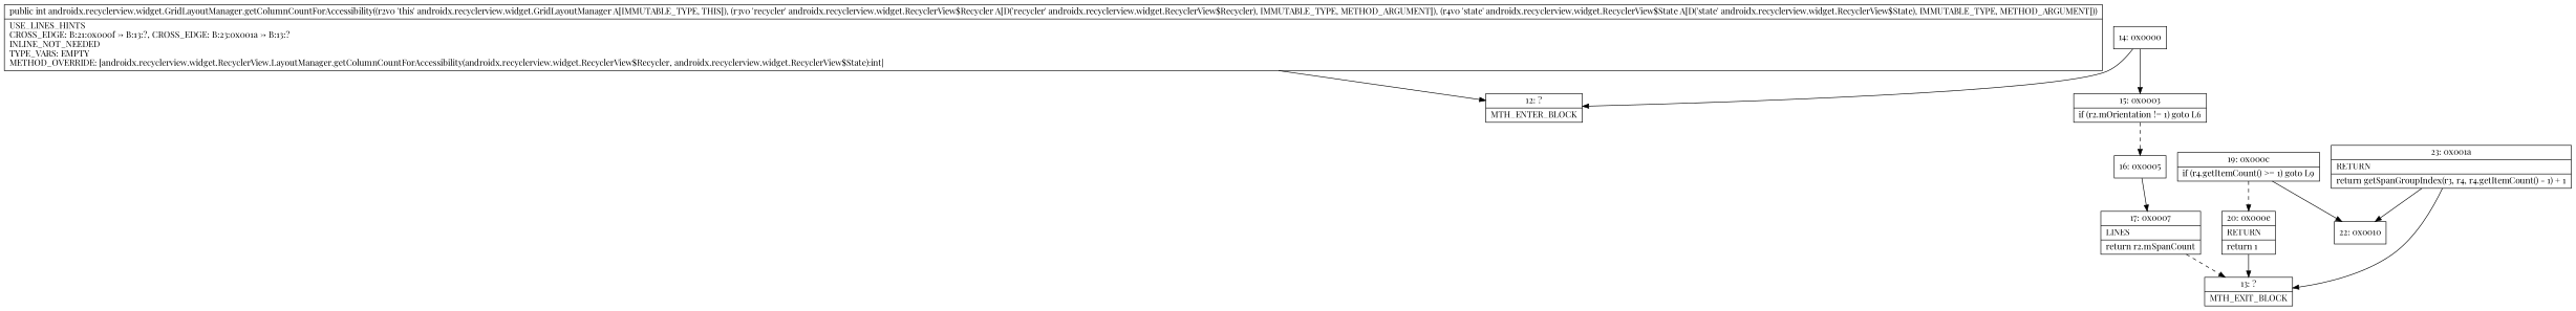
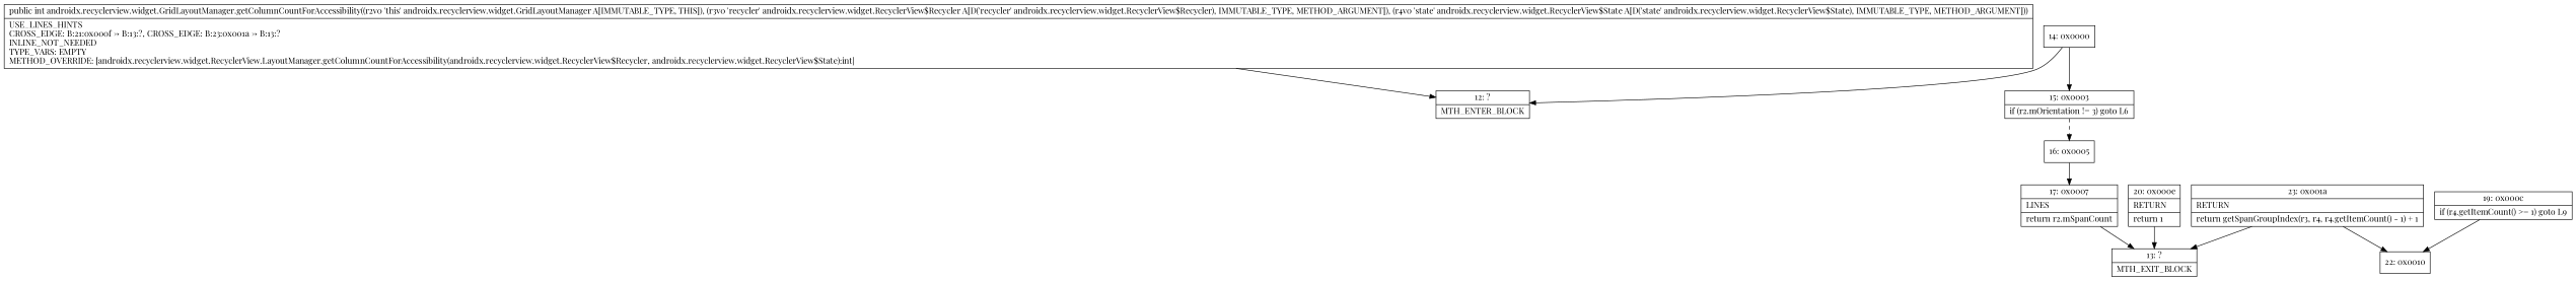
  digraph {
    fontname="Playfair Display"
    node [fontname="Playfair Display" shape=record]
    edge [fontname="Playfair Display"]
    n1 [label="{12\:\ ?|MTH_ENTER_BLOCK\l}"]
    n2 [label="{14\:\ 0x0000}"]
-   n3 [label="{15\:\ 0x0003|if (r2.mOrientation != 1) goto L6\l}"]
+   n3 [label="{15\:\ 0x0003|if (r2.mOrientation != 3) goto L6\l}"]
    n4 [label="{16\:\ 0x0005}"]
    n5 [label="{17\:\ 0x0007|LINES\l|return r2.mSpanCount\l}"]
    n6 [label="{13\:\ ?|MTH_EXIT_BLOCK\l}"]
    n7 [label="{19\:\ 0x000c|if (r4.getItemCount() \>= 1) goto L9\l}"]
    n8 [label="{20\:\ 0x000e|RETURN\l|return 1\l}"]
    n9 [label="{22\:\ 0x0010}"]
    n10 [label="{23\:\ 0x001a|RETURN\l|return getSpanGroupIndex(r3, r4, r4.getItemCount() \- 1) + 1\l}"]
    n11 [label="{public int androidx.recyclerview.widget.GridLayoutManager.getColumnCountForAccessibility((r2v0 'this' androidx.recyclerview.widget.GridLayoutManager A[IMMUTABLE_TYPE, THIS]), (r3v0 'recycler' androidx.recyclerview.widget.RecyclerView$Recycler A[D('recycler' androidx.recyclerview.widget.RecyclerView$Recycler), IMMUTABLE_TYPE, METHOD_ARGUMENT]), (r4v0 'state' androidx.recyclerview.widget.RecyclerView$State A[D('state' androidx.recyclerview.widget.RecyclerView$State), IMMUTABLE_TYPE, METHOD_ARGUMENT]))  | USE_LINES_HINTS\lCROSS_EDGE: B:21:0x000f \-\> B:13:?, CROSS_EDGE: B:23:0x001a \-\> B:13:?\lINLINE_NOT_NEEDED\lTYPE_VARS: EMPTY\lMETHOD_OVERRIDE: [androidx.recyclerview.widget.RecyclerView.LayoutManager.getColumnCountForAccessibility(androidx.recyclerview.widget.RecyclerView$Recycler, androidx.recyclerview.widget.RecyclerView$State):int]\l}"]
    n2 -> n1
    n2 -> n3
    n3 -> n4 [style=dashed]
    n4 -> n5
-   n5 -> n6 [style=dashed]
-   n7 -> n8 [style=dashed]
+   n5 -> n6
    n7 -> n9
    n8 -> n6
    n10 -> n6
    n10 -> n9
    n11 -> n1
  }
